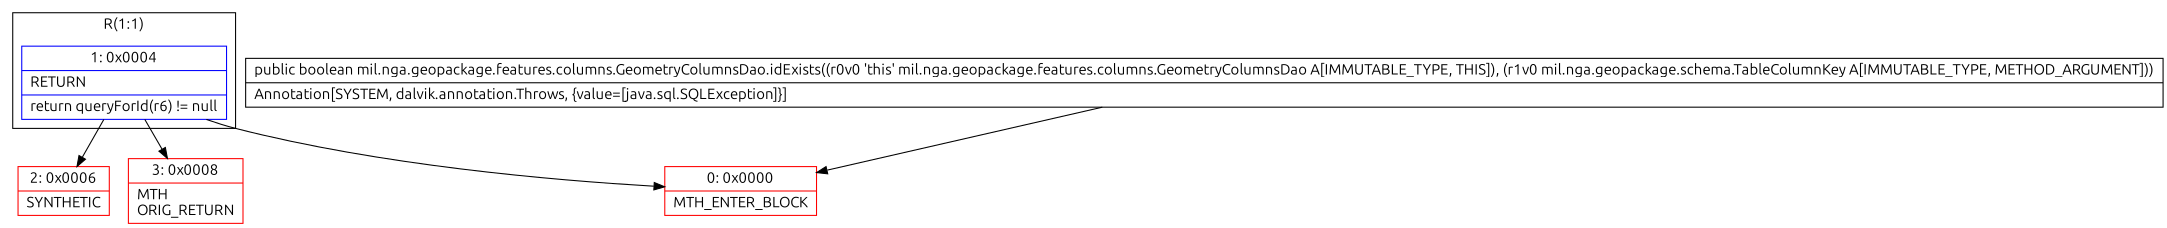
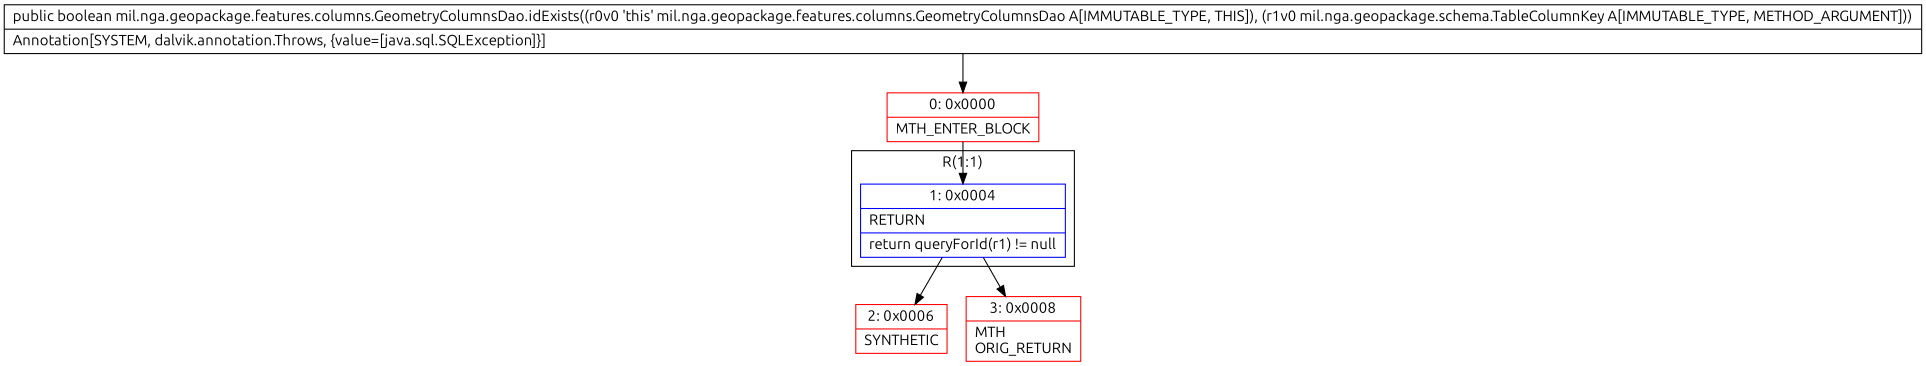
  digraph {
    fontname=Ubuntu
    node [color=red fontname=Ubuntu shape=record]
    edge [fontname=Ubuntu]
-   n1 [color=blue label="{1\:\ 0x0004|RETURN\l|return queryForId(r6) != null\l}"]
+   n1 [color=blue label="{1\:\ 0x0004|RETURN\l|return queryForId(r1) != null\l}"]
    n2 [label="{2\:\ 0x0006|SYNTHETIC\l}"]
    n3 [label="{3\:\ 0x0008|MTH\lORIG_RETURN\l}"]
    n4 [label="{0\:\ 0x0000|MTH_ENTER_BLOCK\l}"]
    n5 [label="{public boolean mil.nga.geopackage.features.columns.GeometryColumnsDao.idExists((r0v0 'this' mil.nga.geopackage.features.columns.GeometryColumnsDao A[IMMUTABLE_TYPE, THIS]), (r1v0 mil.nga.geopackage.schema.TableColumnKey A[IMMUTABLE_TYPE, METHOD_ARGUMENT]))  | Annotation[SYSTEM, dalvik.annotation.Throws, \{value=[java.sql.SQLException]\}]\l}" color=""]
    subgraph cluster_1 {
      label="R(1:1)"
      n1
    }
    n1 -> n2
    n1 -> n3
-   n1 -> n4
+   n4 -> n1
    n5 -> n4
  }
